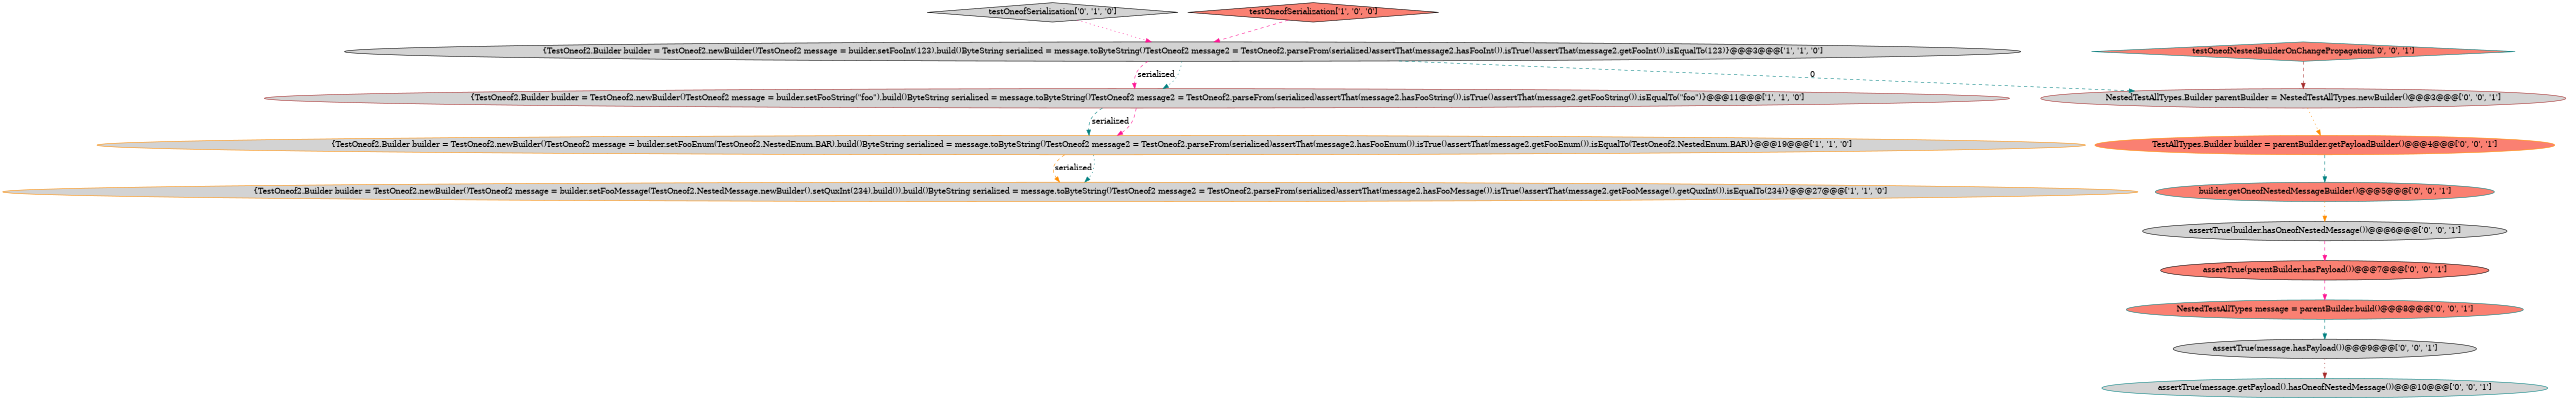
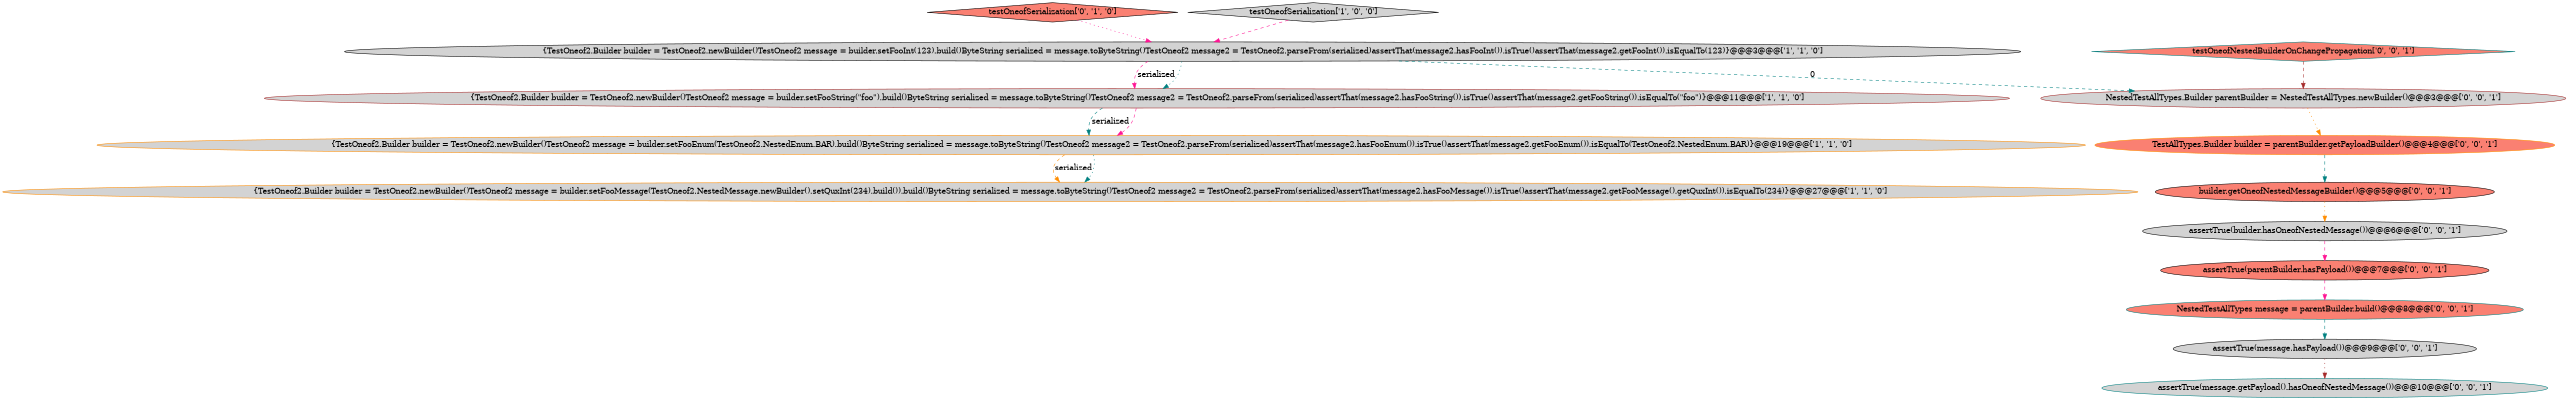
  digraph {
    node [color=black fillcolor=lightgrey shape=ellipse style=filled]
    edge [color=deeppink style=dashed]
-   n1 [label="testOneofSerialization['0', '1', '0']" shape=diamond]
+   n1 [fillcolor=salmon label="testOneofSerialization['0', '1', '0']" shape=diamond]
    n2 [label="{TestOneof2.Builder builder = TestOneof2.newBuilder()TestOneof2 message = builder.setFooInt(123).build()ByteString serialized = message.toByteString()TestOneof2 message2 = TestOneof2.parseFrom(serialized)assertThat(message2.hasFooInt()).isTrue()assertThat(message2.getFooInt()).isEqualTo(123)}@@@3@@@['1', '1', '0']"]
    n3 [color=brown label="NestedTestAllTypes.Builder parentBuilder = NestedTestAllTypes.newBuilder()@@@3@@@['0', '0', '1']"]
    n4 [color=brown label="{TestOneof2.Builder builder = TestOneof2.newBuilder()TestOneof2 message = builder.setFooString(\"foo\").build()ByteString serialized = message.toByteString()TestOneof2 message2 = TestOneof2.parseFrom(serialized)assertThat(message2.hasFooString()).isTrue()assertThat(message2.getFooString()).isEqualTo(\"foo\")}@@@11@@@['1', '1', '0']"]
    n5 [color=darkorange fillcolor=salmon label="TestAllTypes.Builder builder = parentBuilder.getPayloadBuilder()@@@4@@@['0', '0', '1']"]
    n6 [color=darkorange label="{TestOneof2.Builder builder = TestOneof2.newBuilder()TestOneof2 message = builder.setFooEnum(TestOneof2.NestedEnum.BAR).build()ByteString serialized = message.toByteString()TestOneof2 message2 = TestOneof2.parseFrom(serialized)assertThat(message2.hasFooEnum()).isTrue()assertThat(message2.getFooEnum()).isEqualTo(TestOneof2.NestedEnum.BAR)}@@@19@@@['1', '1', '0']"]
    n7 [color=teal fillcolor=salmon label="testOneofNestedBuilderOnChangePropagation['0', '0', '1']" shape=diamond]
    n8 [color=teal fillcolor=salmon label="NestedTestAllTypes message = parentBuilder.build()@@@8@@@['0', '0', '1']"]
    n9 [label="assertTrue(message.hasPayload())@@@9@@@['0', '0', '1']"]
    n10 [color=teal label="assertTrue(message.getPayload().hasOneofNestedMessage())@@@10@@@['0', '0', '1']"]
-   n11 [color=teal fillcolor=salmon label="builder.getOneofNestedMessageBuilder()@@@5@@@['0', '0', '1']"]
+   n11 [fillcolor=salmon label="builder.getOneofNestedMessageBuilder()@@@5@@@['0', '0', '1']"]
    n12 [label="assertTrue(builder.hasOneofNestedMessage())@@@6@@@['0', '0', '1']"]
    n13 [fillcolor=salmon label="assertTrue(parentBuilder.hasPayload())@@@7@@@['0', '0', '1']"]
    n14 [color=darkorange label="{TestOneof2.Builder builder = TestOneof2.newBuilder()TestOneof2 message = builder.setFooMessage(TestOneof2.NestedMessage.newBuilder().setQuxInt(234).build()).build()ByteString serialized = message.toByteString()TestOneof2 message2 = TestOneof2.parseFrom(serialized)assertThat(message2.hasFooMessage()).isTrue()assertThat(message2.getFooMessage().getQuxInt()).isEqualTo(234)}@@@27@@@['1', '1', '0']"]
-   n15 [fillcolor=salmon label="testOneofSerialization['1', '0', '0']" shape=diamond]
+   n15 [label="testOneofSerialization['1', '0', '0']" shape=diamond]
    n1 -> n2 [style=dotted]
    n2 -> n3 [color=teal label=0]
    n2 -> n4 [label=serialized]
    n2 -> n4 [color=teal style=dotted]
    n3 -> n5 [color=darkorange style=dotted]
    n4 -> n6 [color=teal label=serialized]
    n4 -> n6
    n5 -> n11 [color=teal]
    n6 -> n14 [color=darkorange label=serialized]
    n6 -> n14 [color=teal style=dotted]
    n7 -> n3 [color=brown]
    n8 -> n9 [color=teal]
    n9 -> n10 [color=brown style=dotted]
    n11 -> n12 [color=darkorange style=dotted]
    n12 -> n13
    n13 -> n8
    n15 -> n2
  }
